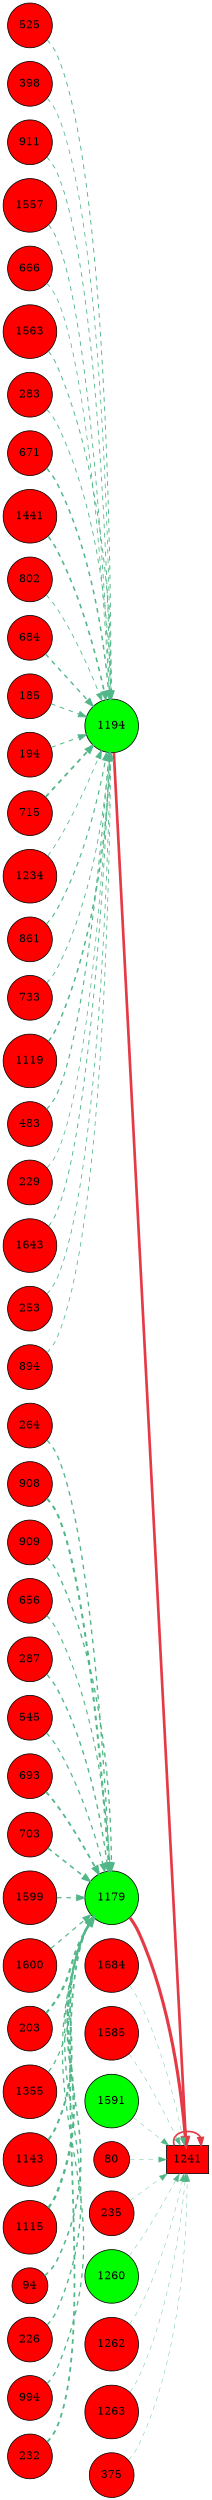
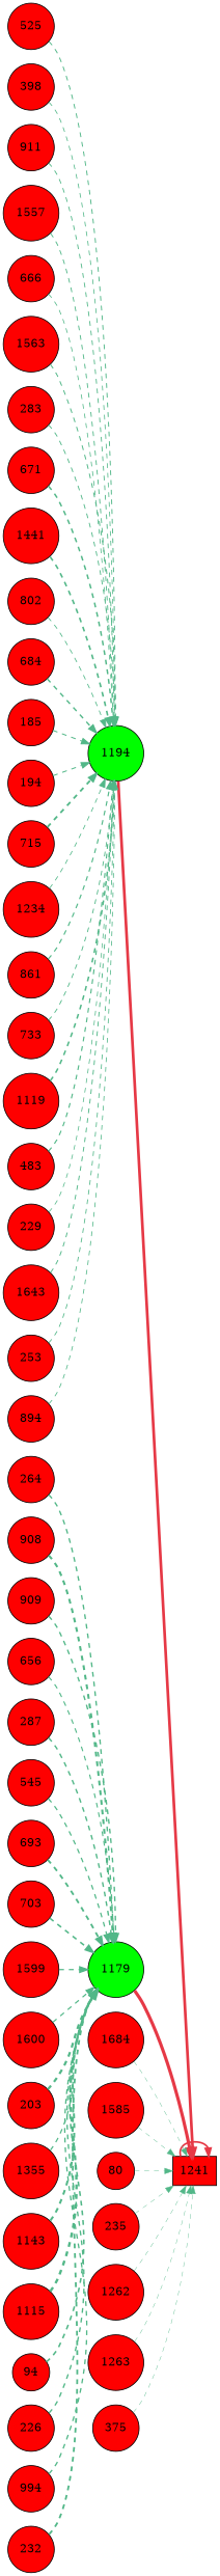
  digraph {
    rankdir=LR
    node [fillcolor="#fe0000" shape=circle style=filled]
    edge [color="#52b788" penwidth=0.50 style=dashed]
    n1 [label=264]
    n2 [fillcolor="#00fe00" label=1179]
    n3 [label=1241 shape=box]
    n4 [label=908]
    n5 [label=525]
    n6 [fillcolor="#00fe00" label=1194]
    n7 [label=398]
    n8 [label=911]
    n9 [label=909]
    n10 [label=656]
    n11 [label=1684]
    n12 [label=1557]
    n13 [label=666]
    n14 [label=1563]
    n15 [label=283]
    n16 [label=671]
    n17 [label=287]
    n18 [label=1441]
    n19 [label=802]
    n20 [label=545]
    n21 [label=684]
    n22 [label=1585]
    n23 [label=693]
-   n24 [fillcolor="#00fe00" label=1591]
    n25 [label=185]
    n26 [label=703]
    n27 [label=1599]
    n28 [label=1600]
    n29 [label=194]
    n30 [label=715]
    n31 [label=203]
    n32 [label=1355]
    n33 [label=80]
    n34 [label=1234]
    n35 [label=1143]
    n36 [label=1115]
    n37 [label=861]
    n38 [label=733]
    n39 [label=1119]
    n40 [label=94]
    n41 [label=226]
    n42 [label=483]
    n43 [label=994]
    n44 [label=229]
    n45 [label=232]
    n46 [label=235]
-   n47 [fillcolor="#00fe00" label=1260]
    n48 [label=1643]
    n49 [label=1262]
    n50 [label=1263]
    n51 [label=375]
    n52 [label=253]
    n53 [label=894]
    n1 -> n2 [penwidth=1.73]
    n2 -> n3 [color="#e63946" penwidth=4.00 style=""]
    n3 -> n3 [color="#e63946" penwidth=2.15 style=""]
    n4 -> n2 [penwidth=2.60]
    n5 -> n6 [penwidth=1.20]
    n6 -> n3 [color="#e63946" penwidth=3.44 style=""]
    n7 -> n6 [penwidth=1.00]
    n8 -> n6 [penwidth=1.12]
    n9 -> n2 [penwidth=1.73]
    n10 -> n2 [penwidth=1.42]
    n11 -> n3
    n12 -> n6 [penwidth=1.15]
    n13 -> n6 [penwidth=0.99]
    n14 -> n6 [penwidth=1.25]
    n15 -> n6 [penwidth=1.14]
    n16 -> n6 [penwidth=1.90]
    n17 -> n2 [penwidth=1.79]
    n18 -> n6 [penwidth=2.04]
    n19 -> n6 [penwidth=1.03]
    n20 -> n2 [penwidth=1.58]
    n21 -> n6 [penwidth=1.75]
    n22 -> n3
    n23 -> n2 [penwidth=2.34]
-   n24 -> n3
    n25 -> n6 [penwidth=1.26]
    n26 -> n2 [penwidth=1.97]
    n27 -> n2 [penwidth=1.56]
    n28 -> n2 [penwidth=1.52]
    n29 -> n6 [penwidth=1.26]
    n30 -> n6 [penwidth=2.31]
    n31 -> n2 [penwidth=2.81]
    n32 -> n2 [penwidth=1.54]
    n33 -> n3
    n34 -> n6 [penwidth=1.00]
    n35 -> n2 [penwidth=2.56]
    n36 -> n2 [penwidth=3.00]
    n37 -> n6 [penwidth=1.47]
    n38 -> n6 [penwidth=1.12]
    n39 -> n6 [penwidth=1.94]
    n40 -> n2 [penwidth=1.99]
    n41 -> n2 [penwidth=1.73]
    n42 -> n6 [penwidth=1.44]
    n43 -> n2 [penwidth=1.67]
    n44 -> n6 [penwidth=0.95]
    n45 -> n2 [penwidth=2.31]
    n46 -> n3
-   n47 -> n3
    n48 -> n6 [penwidth=1.19]
    n49 -> n3
    n50 -> n3
    n51 -> n3
    n52 -> n6 [penwidth=1.06]
    n53 -> n6 [penwidth=1.01]
  }
